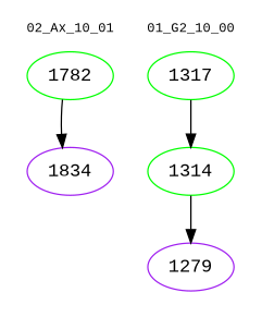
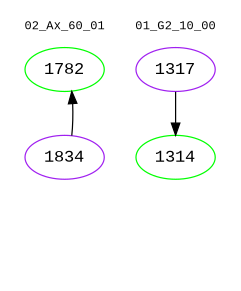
  digraph {
    fontname="Liberation Mono"
    node [color=purple fontname="Liberation Mono"]
    edge [color=black fontname="Liberation Mono"]
    n1 [color=green label=1782]
    n2 [label=1834]
-   n3 [color=green label=1317]
+   n3 [label=1317]
    n4 [color=green label=1314]
-   n5 [label=1279]
    subgraph cluster_1 {
      color=white
      fontsize=10
-     label="02_Ax_10_01"
+     label="02_Ax_60_01"
      n1
      n2
    }
    subgraph cluster_2 {
      color=white
      fontsize=10
      label="01_G2_10_00"
      n3
      n4
-     n5
    }
-   n1 -> n2
+   n2 -> n1
    n3 -> n4
-   n4 -> n5
  }
